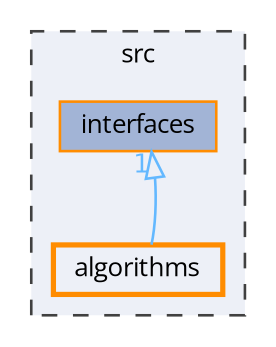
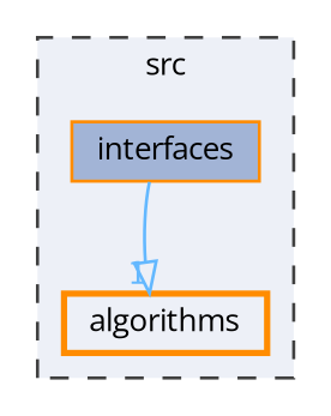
  digraph {
    compound=true
    fontname="Open Sans"
    node [color=darkorange fontname="Open Sans" fontsize=10 shape=box]
    n1 [fillcolor="#a2b4d6" height=0.2 label=interfaces style=filled width=0.4]
    n2 [fillcolor="#edf0f7" height=0.2 label=algorithms style="filled,bold" width=0.4]
    subgraph cluster_1 {
      bgcolor="#edf0f7"
      fontsize=10
      label=src
      pencolor=grey25
      style="filled,dashed"
      n1
      n2
    }
-   n2 -> n1 [color=steelblue1 fontcolor=steelblue1 fontname="Open Sans" fontsize=10 headlabel=1 labeldistance=1.5 labelfontname=Helvetica labelfontsize=10 style=solid arrowhead=onormal]
+   n1 -> n2 [color=steelblue1 fontcolor=steelblue1 fontname="Open Sans" fontsize=10 headlabel=1 labeldistance=1.5 labelfontname=Helvetica labelfontsize=10 style=solid arrowhead=onormal]
  }
